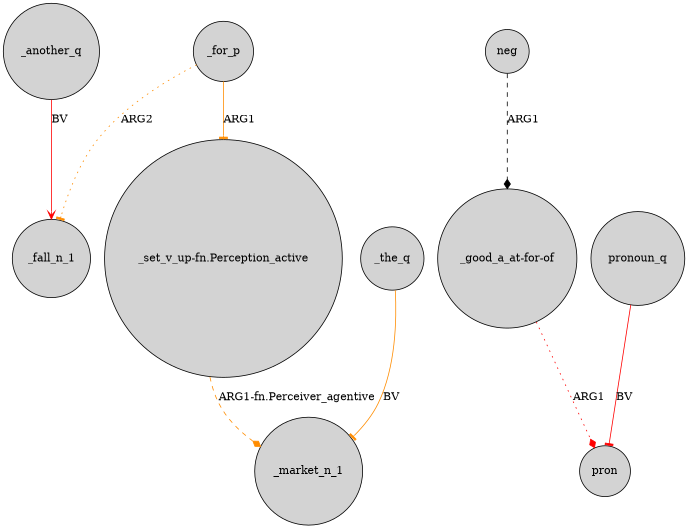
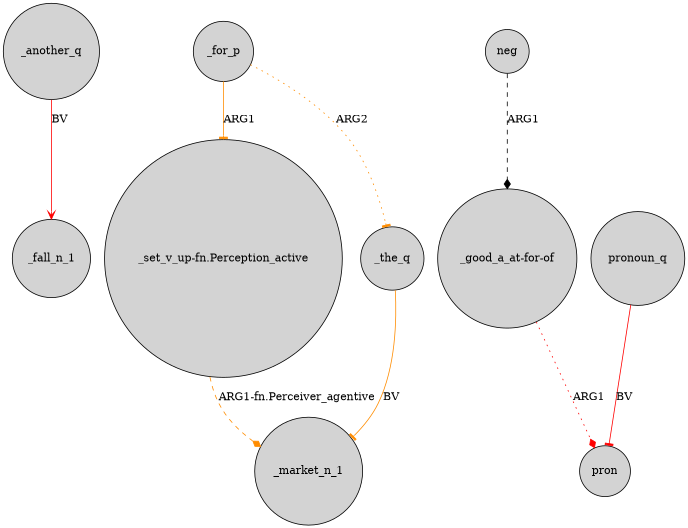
  digraph {
    node [shape=circle style=filled]
    edge [arrowhead=tee color=darkorange style=solid]
    _another_q
    _fall_n_1
    _for_p
    "_set_v_up-fn.Perception_active"
    _market_n_1
    neg
    "_good_a_at-for-of"
    pron
    _the_q
    pronoun_q
    _another_q -> _fall_n_1 [arrowhead=vee color=red label=BV]
-   _for_p -> _fall_n_1 [label=ARG2 style=dotted]
+   _for_p -> _the_q [label=ARG2 style=dotted]
    _for_p -> "_set_v_up-fn.Perception_active" [label=ARG1]
    "_set_v_up-fn.Perception_active" -> _market_n_1 [arrowhead=diamond label="ARG1-fn.Perceiver_agentive" style=dashed]
    neg -> "_good_a_at-for-of" [arrowhead=diamond color=black label=ARG1 style=dashed]
    "_good_a_at-for-of" -> pron [arrowhead=diamond color=red label=ARG1 style=dotted]
    _the_q -> _market_n_1 [label=BV]
    pronoun_q -> pron [color=red label=BV]
  }
